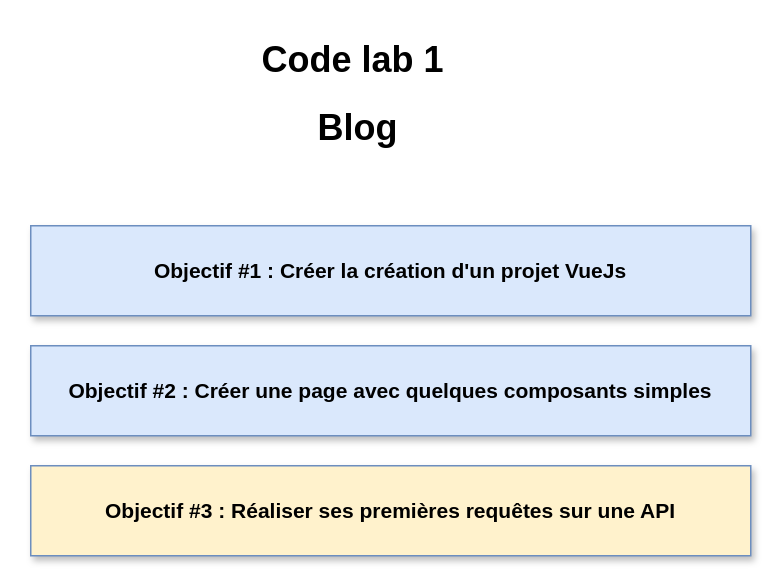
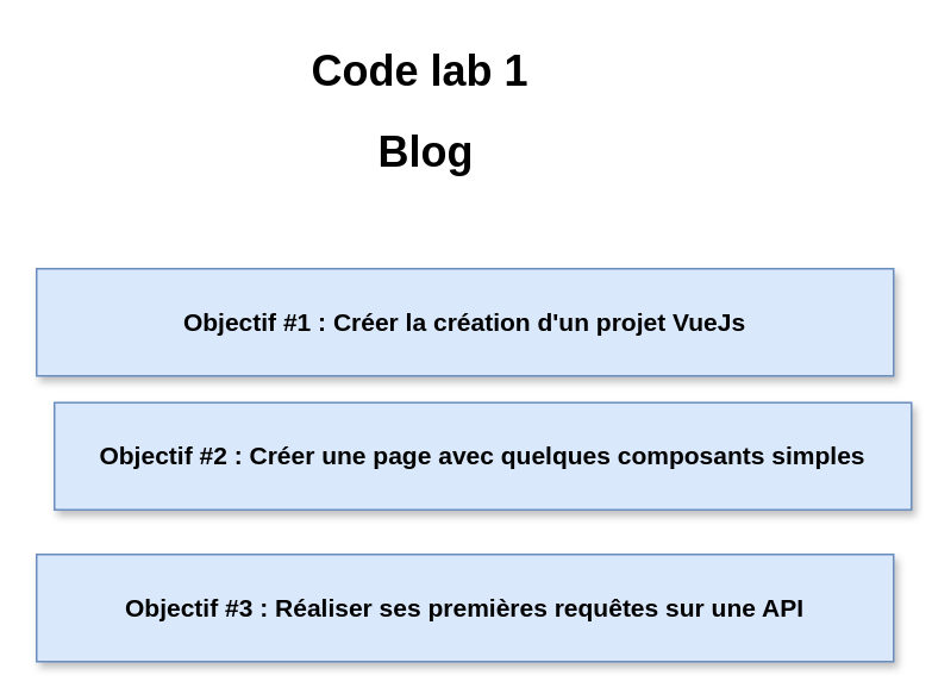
  <mxCell id="0" />
  <mxCell id="1" parent="0" />
  <mxCell id="2" value="&lt;h1 align=&quot;center&quot;&gt;Code lab 1&lt;/h1&gt;&lt;h1 align=&quot;center&quot;&gt;&amp;nbsp;Blog&lt;/h1&gt;" style="text;html=1;strokeColor=none;fillColor=none;spacing=5;spacingTop=-20;whiteSpace=wrap;overflow=hidden;rounded=0;align=center;" vertex="1" parent="1"><mxGeometry x="130" y="20" width="210" height="90" as="geometry" /></mxCell>
  <mxCell id="3" value="&lt;b&gt;&lt;font style=&quot;font-size: 14px;&quot;&gt;Objectif #1 : Créer la création d'un projet VueJs&lt;br&gt;&lt;/font&gt;&lt;/b&gt;" style="rounded=0;whiteSpace=wrap;html=1;fillColor=#dae8fc;strokeColor=#6c8ebf;shadow=1;" vertex="1" parent="1"><mxGeometry x="20" y="150" width="480" height="60" as="geometry" /></mxCell>
- <mxCell id="4" value="&lt;div&gt;&lt;b&gt;&lt;font style=&quot;font-size: 14px;&quot;&gt;Objectif #2 : Créer une page avec quelques composants simples&lt;/font&gt;&lt;/b&gt;&lt;/div&gt;" style="rounded=0;whiteSpace=wrap;html=1;fillColor=#dae8fc;strokeColor=#6c8ebf;shadow=1;" vertex="1" parent="1"><mxGeometry x="20" y="230" width="480" height="60" as="geometry" /></mxCell>
- <mxCell id="5" value="&lt;div&gt;&lt;b&gt;&lt;font style=&quot;font-size: 14px;&quot;&gt;Objectif #3 : Réaliser ses premières requêtes sur une API&lt;br&gt;&lt;/font&gt;&lt;/b&gt;&lt;/div&gt;" style="rounded=0;whiteSpace=wrap;html=1;fillColor=#fff2cc;strokeColor=#6c8ebf;shadow=1;" vertex="1" parent="1"><mxGeometry x="20" y="310" width="480" height="60" as="geometry" /></mxCell>
+ <mxCell id="4" value="&lt;div&gt;&lt;b&gt;&lt;font style=&quot;font-size: 14px;&quot;&gt;Objectif #2 : Créer une page avec quelques composants simples&lt;/font&gt;&lt;/b&gt;&lt;/div&gt;" style="rounded=0;whiteSpace=wrap;html=1;fillColor=#dae8fc;strokeColor=#6c8ebf;shadow=1;" vertex="1" parent="1"><mxGeometry x="30" y="225" width="480" height="60" as="geometry" /></mxCell>
+ <mxCell id="5" value="&lt;div&gt;&lt;b&gt;&lt;font style=&quot;font-size: 14px;&quot;&gt;Objectif #3 : Réaliser ses premières requêtes sur une API&lt;br&gt;&lt;/font&gt;&lt;/b&gt;&lt;/div&gt;" style="rounded=0;whiteSpace=wrap;html=1;fillColor=#dae8fc;strokeColor=#6c8ebf;shadow=1;" vertex="1" parent="1"><mxGeometry x="20" y="310" width="480" height="60" as="geometry" /></mxCell>
